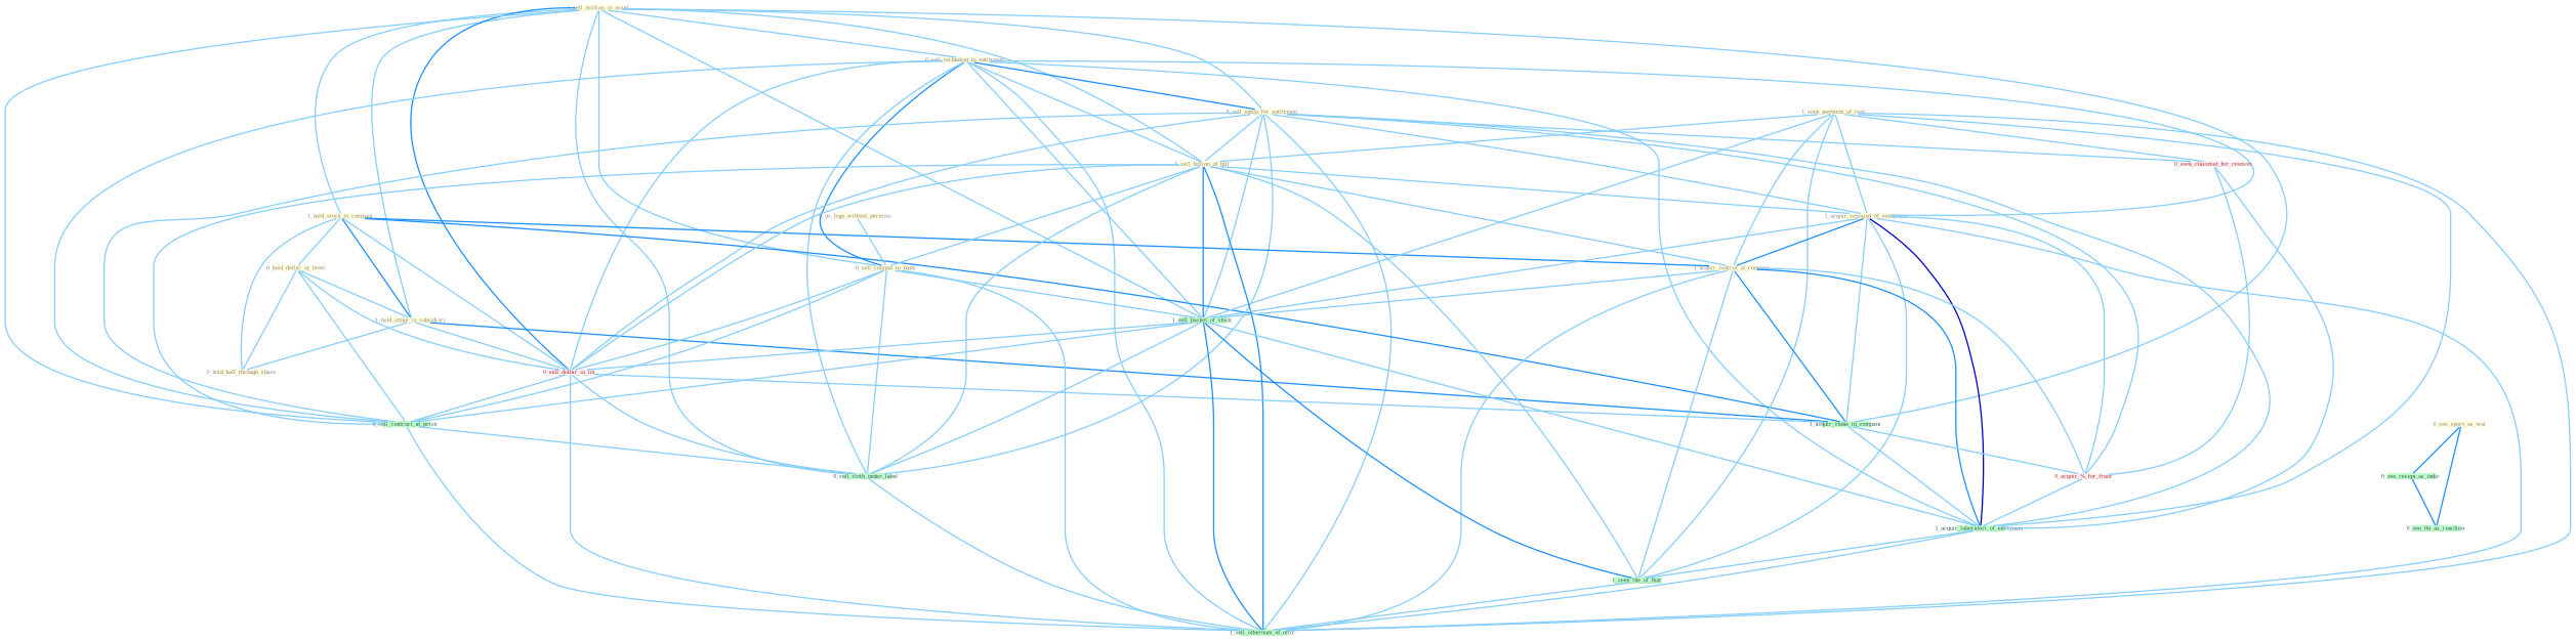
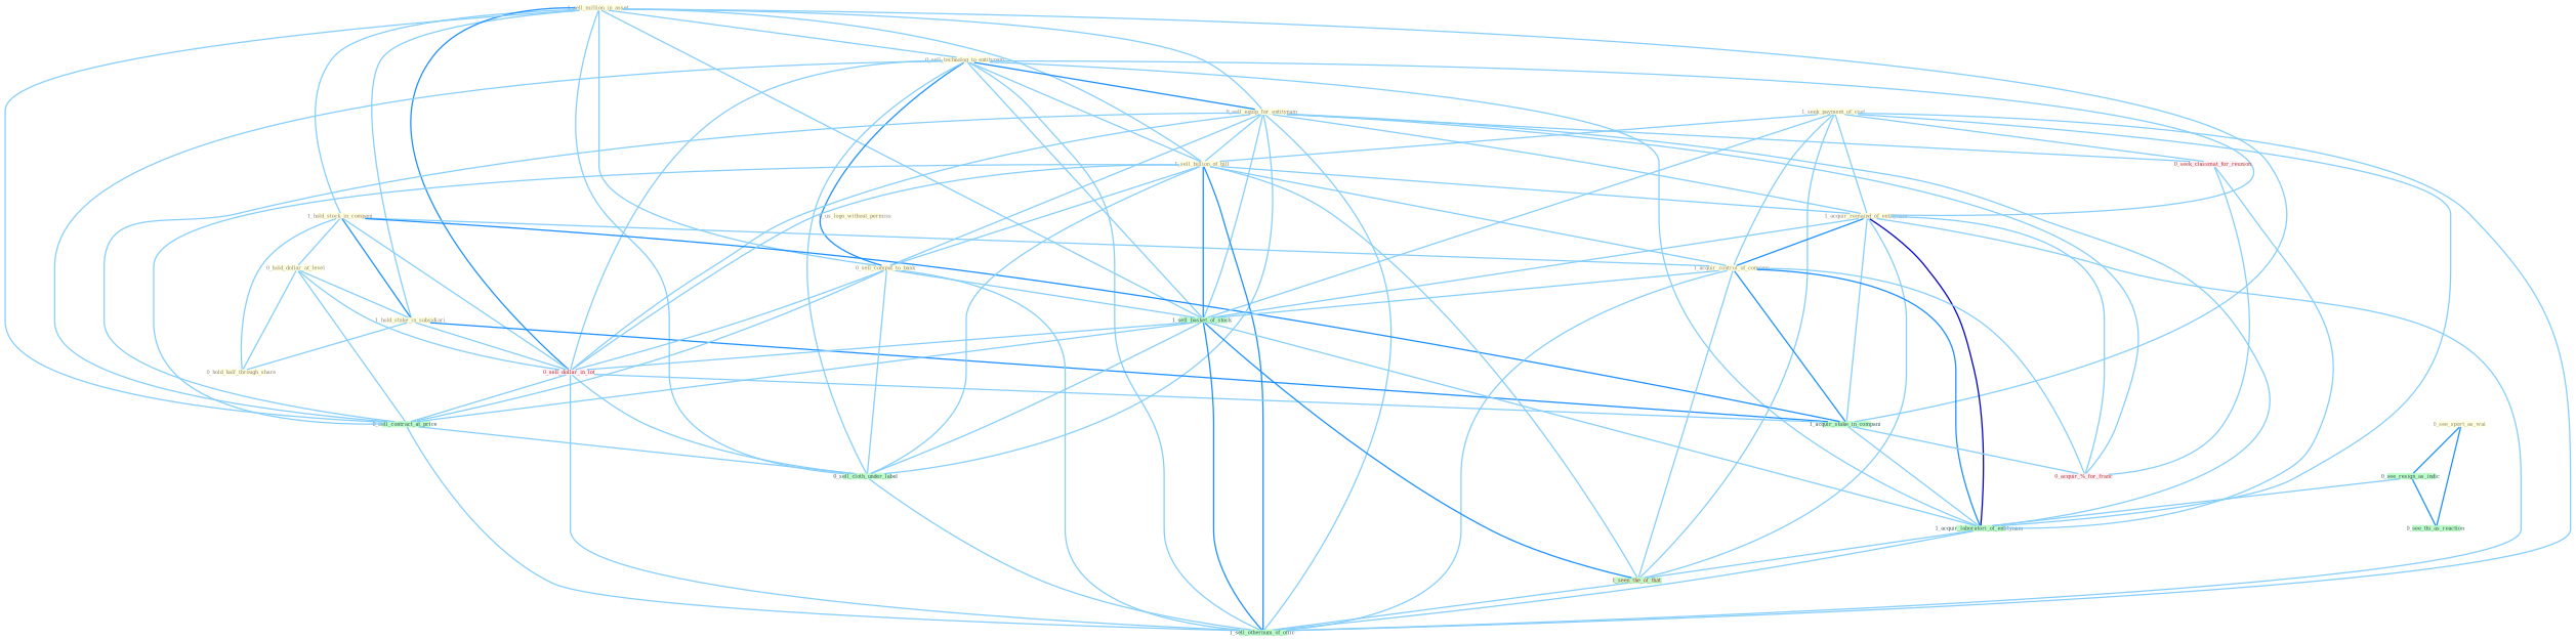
  graph {
    node [color="#ffffe0" fixedsize=true fontcolor="#8b7d6b" fontsize=4 shape=polygon style=filled]
    edge [color="#87cefa" w=1]
    "1_sell_million_in_asset " [height=.06 width=.5]
    "0_sell_technolog_to_entitynam " [height=.06 width=.5]
    "0_sell_equip_for_entitynam " [height=.06 width=.5]
    "1_hold_stock_in_compani " [height=.06 width=.5]
    "0_hold_dollar_at_level " [height=.06 width=.5]
    "1_hold_stake_in_subsidiari " [height=.06 width=.5]
    "1_seek_payment_of_cost " [height=.06 width=.5]
    "0_us_logo_without_permiss " [height=.06 width=.5]
    "1_sell_billion_of_bill " [height=.06 width=.5]
    "1_acquir_remaind_of_entitynam " [height=.06 width=.5]
    "0_sell_comput_to_bank " [height=.06 width=.5]
    "1_acquir_control_of_compani " [height=.06 width=.5]
    "0_hold_half_through_share " [height=.06 width=.5]
    "0_see_sport_as_wai " [height=.06 width=.5]
    "0_seek_classmat_for_reunion " [color="#fff0f5" fontcolor="#b22222" height=.06 width=.5]
    "0_sell_dollar_in_lot " [color="#fff0f5" fontcolor="#b22222" height=.06 width=.5]
    "0_acquir_%_for_franc " [color="#fff0f5" fontcolor="#b22222" height=.06 width=.5]
    "1_sell_basket_of_stock " [color="#BDFCC9" fontcolor="#2f4f4f" height=.06 width=.5]
    "1_acquir_stake_in_compani " [color="#BDFCC9" fontcolor="#2f4f4f" height=.06 width=.5]
    "0_sell_contract_at_price " [color="#BDFCC9" fontcolor="#2f4f4f" height=.06 width=.5]
    "0_sell_cloth_under_label " [color="#BDFCC9" fontcolor="#2f4f4f" height=.06 width=.5]
    "1_sell_othernum_of_offic " [color="#BDFCC9" fontcolor="#2f4f4f" height=.06 width=.5]
    "1_acquir_laboratori_of_entitynam " [color="#BDFCC9" fontcolor="#2f4f4f" height=.06 width=.5]
-   "1_seen_the_of_that " [color="#BDFCC9" fontcolor="#2f4f4f" height=.06 width=.5]
+   "1_seen_the_of_that " [color="#BDFCC9" fontcolor="#b22222" height=.06 width=.5]
    "0_see_resign_as_indic " [color="#BDFCC9" fontcolor="#2f4f4f" height=.06 width=.5]
    "0_see_thi_as_reaction " [color="#BDFCC9" fontcolor="#2f4f4f" height=.06 width=.5]
    subgraph sub_1 {
      "1_sell_million_in_asset "
      "0_sell_technolog_to_entitynam "
      "0_sell_equip_for_entitynam "
      "1_hold_stock_in_compani "
      "0_hold_dollar_at_level "
      "1_hold_stake_in_subsidiari "
      "1_seek_payment_of_cost "
      "0_us_logo_without_permiss "
      "1_sell_billion_of_bill "
      "1_acquir_remaind_of_entitynam "
      "0_sell_comput_to_bank "
      "1_acquir_control_of_compani "
      "0_hold_half_through_share "
      "0_see_sport_as_wai "
    }
    subgraph sub_2 {
      "0_seek_classmat_for_reunion "
      "0_sell_dollar_in_lot "
      "0_acquir_%_for_franc "
    }
    "1_sell_million_in_asset " -- "0_sell_technolog_to_entitynam "
    "1_sell_million_in_asset " -- "0_sell_equip_for_entitynam "
    "1_sell_million_in_asset " -- "1_hold_stock_in_compani "
    "1_sell_million_in_asset " -- "1_hold_stake_in_subsidiari "
    "1_sell_million_in_asset " -- "1_sell_billion_of_bill "
    "1_sell_million_in_asset " -- "0_sell_comput_to_bank "
    "1_sell_million_in_asset " -- "0_sell_dollar_in_lot " [color="#1e90ff" w=2]
    "1_sell_million_in_asset " -- "1_sell_basket_of_stock "
    "1_sell_million_in_asset " -- "1_acquir_stake_in_compani "
    "1_sell_million_in_asset " -- "0_sell_contract_at_price "
    "1_sell_million_in_asset " -- "0_sell_cloth_under_label "
    "0_sell_technolog_to_entitynam " -- "0_sell_equip_for_entitynam " [color="#1e90ff" w=2]
    "0_sell_technolog_to_entitynam " -- "1_sell_billion_of_bill "
    "0_sell_technolog_to_entitynam " -- "1_acquir_remaind_of_entitynam "
    "0_sell_technolog_to_entitynam " -- "0_sell_comput_to_bank " [color="#1e90ff" w=2]
    "0_sell_technolog_to_entitynam " -- "0_sell_dollar_in_lot "
    "0_sell_technolog_to_entitynam " -- "1_sell_basket_of_stock "
    "0_sell_technolog_to_entitynam " -- "0_sell_contract_at_price "
    "0_sell_technolog_to_entitynam " -- "0_sell_cloth_under_label "
    "0_sell_technolog_to_entitynam " -- "1_sell_othernum_of_offic "
    "0_sell_technolog_to_entitynam " -- "1_acquir_laboratori_of_entitynam "
    "0_sell_equip_for_entitynam " -- "1_sell_billion_of_bill "
    "0_sell_equip_for_entitynam " -- "1_acquir_remaind_of_entitynam "
-   "0_us_logo_without_permiss " -- "0_sell_comput_to_bank "
+   "0_sell_equip_for_entitynam " -- "0_sell_comput_to_bank "
    "0_sell_equip_for_entitynam " -- "0_seek_classmat_for_reunion "
    "0_sell_equip_for_entitynam " -- "0_sell_dollar_in_lot "
    "0_sell_equip_for_entitynam " -- "0_acquir_%_for_franc "
    "0_sell_equip_for_entitynam " -- "1_sell_basket_of_stock "
    "0_sell_equip_for_entitynam " -- "0_sell_contract_at_price "
    "0_sell_equip_for_entitynam " -- "0_sell_cloth_under_label "
    "0_sell_equip_for_entitynam " -- "1_sell_othernum_of_offic "
    "0_sell_equip_for_entitynam " -- "1_acquir_laboratori_of_entitynam "
    "1_hold_stock_in_compani " -- "0_hold_dollar_at_level "
    "1_hold_stock_in_compani " -- "1_hold_stake_in_subsidiari " [color="#1e90ff" w=2]
-   "1_hold_stock_in_compani " -- "1_acquir_control_of_compani " [color="#1e90ff"]
+   "1_hold_stock_in_compani " -- "1_acquir_control_of_compani "
    "1_hold_stock_in_compani " -- "0_hold_half_through_share "
    "1_hold_stock_in_compani " -- "0_sell_dollar_in_lot "
    "1_hold_stock_in_compani " -- "1_acquir_stake_in_compani " [color="#1e90ff" w=2]
    "0_hold_dollar_at_level " -- "1_hold_stake_in_subsidiari "
    "0_hold_dollar_at_level " -- "0_hold_half_through_share "
    "0_hold_dollar_at_level " -- "0_sell_dollar_in_lot "
    "0_hold_dollar_at_level " -- "0_sell_contract_at_price "
    "1_hold_stake_in_subsidiari " -- "0_hold_half_through_share "
    "1_hold_stake_in_subsidiari " -- "0_sell_dollar_in_lot "
    "1_hold_stake_in_subsidiari " -- "1_acquir_stake_in_compani " [color="#1e90ff" w=2]
    "1_seek_payment_of_cost " -- "1_sell_billion_of_bill "
    "1_seek_payment_of_cost " -- "1_acquir_remaind_of_entitynam "
    "1_seek_payment_of_cost " -- "1_acquir_control_of_compani "
    "1_seek_payment_of_cost " -- "0_seek_classmat_for_reunion "
    "1_seek_payment_of_cost " -- "1_sell_basket_of_stock "
    "1_seek_payment_of_cost " -- "1_sell_othernum_of_offic "
    "1_seek_payment_of_cost " -- "1_acquir_laboratori_of_entitynam "
    "1_seek_payment_of_cost " -- "1_seen_the_of_that "
    "1_sell_billion_of_bill " -- "1_acquir_remaind_of_entitynam "
    "1_sell_billion_of_bill " -- "0_sell_comput_to_bank "
    "1_sell_billion_of_bill " -- "1_acquir_control_of_compani "
    "1_sell_billion_of_bill " -- "0_sell_dollar_in_lot "
    "1_sell_billion_of_bill " -- "1_sell_basket_of_stock " [color="#1e90ff" w=2]
    "1_sell_billion_of_bill " -- "0_sell_contract_at_price "
    "1_sell_billion_of_bill " -- "0_sell_cloth_under_label "
    "1_sell_billion_of_bill " -- "1_sell_othernum_of_offic " [color="#1e90ff" w=2]
    "1_sell_billion_of_bill " -- "1_seen_the_of_that "
    "1_acquir_remaind_of_entitynam " -- "1_acquir_control_of_compani " [color="#1e90ff" w=2]
    "1_acquir_remaind_of_entitynam " -- "0_acquir_%_for_franc "
    "1_acquir_remaind_of_entitynam " -- "1_sell_basket_of_stock "
    "1_acquir_remaind_of_entitynam " -- "1_acquir_stake_in_compani "
    "1_acquir_remaind_of_entitynam " -- "1_sell_othernum_of_offic "
    "1_acquir_remaind_of_entitynam " -- "1_acquir_laboratori_of_entitynam " [color="#0000cd" w=3]
    "1_acquir_remaind_of_entitynam " -- "1_seen_the_of_that "
    "0_sell_comput_to_bank " -- "0_sell_dollar_in_lot "
    "0_sell_comput_to_bank " -- "1_sell_basket_of_stock "
    "0_sell_comput_to_bank " -- "0_sell_contract_at_price "
    "0_sell_comput_to_bank " -- "0_sell_cloth_under_label "
    "0_sell_comput_to_bank " -- "1_sell_othernum_of_offic "
    "1_acquir_control_of_compani " -- "0_acquir_%_for_franc "
    "1_acquir_control_of_compani " -- "1_sell_basket_of_stock "
    "1_acquir_control_of_compani " -- "1_acquir_stake_in_compani " [color="#1e90ff" w=2]
    "1_acquir_control_of_compani " -- "1_sell_othernum_of_offic "
    "1_acquir_control_of_compani " -- "1_acquir_laboratori_of_entitynam " [color="#1e90ff" w=2]
    "1_acquir_control_of_compani " -- "1_seen_the_of_that "
    "0_see_sport_as_wai " -- "0_see_resign_as_indic " [color="#1e90ff" w=2]
    "0_see_sport_as_wai " -- "0_see_thi_as_reaction " [color="#1e90ff" w=2]
    "0_seek_classmat_for_reunion " -- "0_acquir_%_for_franc "
    "0_seek_classmat_for_reunion " -- "1_acquir_laboratori_of_entitynam "
    "0_sell_dollar_in_lot " -- "1_acquir_stake_in_compani "
    "0_sell_dollar_in_lot " -- "0_sell_contract_at_price "
    "0_sell_dollar_in_lot " -- "0_sell_cloth_under_label "
    "0_sell_dollar_in_lot " -- "1_sell_othernum_of_offic "
-   "0_acquir_%_for_franc " -- "1_acquir_laboratori_of_entitynam "
+   "0_see_resign_as_indic " -- "1_acquir_laboratori_of_entitynam "
    "1_sell_basket_of_stock " -- "0_sell_dollar_in_lot "
    "1_sell_basket_of_stock " -- "0_sell_contract_at_price "
    "1_sell_basket_of_stock " -- "0_sell_cloth_under_label "
    "1_sell_basket_of_stock " -- "1_sell_othernum_of_offic " [color="#1e90ff" w=2]
    "1_sell_basket_of_stock " -- "1_acquir_laboratori_of_entitynam "
    "1_sell_basket_of_stock " -- "1_seen_the_of_that " [color="#1e90ff"]
    "1_acquir_stake_in_compani " -- "0_acquir_%_for_franc "
    "1_acquir_stake_in_compani " -- "1_acquir_laboratori_of_entitynam "
    "0_sell_contract_at_price " -- "0_sell_cloth_under_label "
    "0_sell_contract_at_price " -- "1_sell_othernum_of_offic "
    "0_sell_cloth_under_label " -- "1_sell_othernum_of_offic "
    "1_acquir_laboratori_of_entitynam " -- "1_sell_othernum_of_offic "
    "1_acquir_laboratori_of_entitynam " -- "1_seen_the_of_that "
    "1_seen_the_of_that " -- "1_sell_othernum_of_offic "
    "0_see_resign_as_indic " -- "0_see_thi_as_reaction " [color="#1e90ff" w=2]
  }
